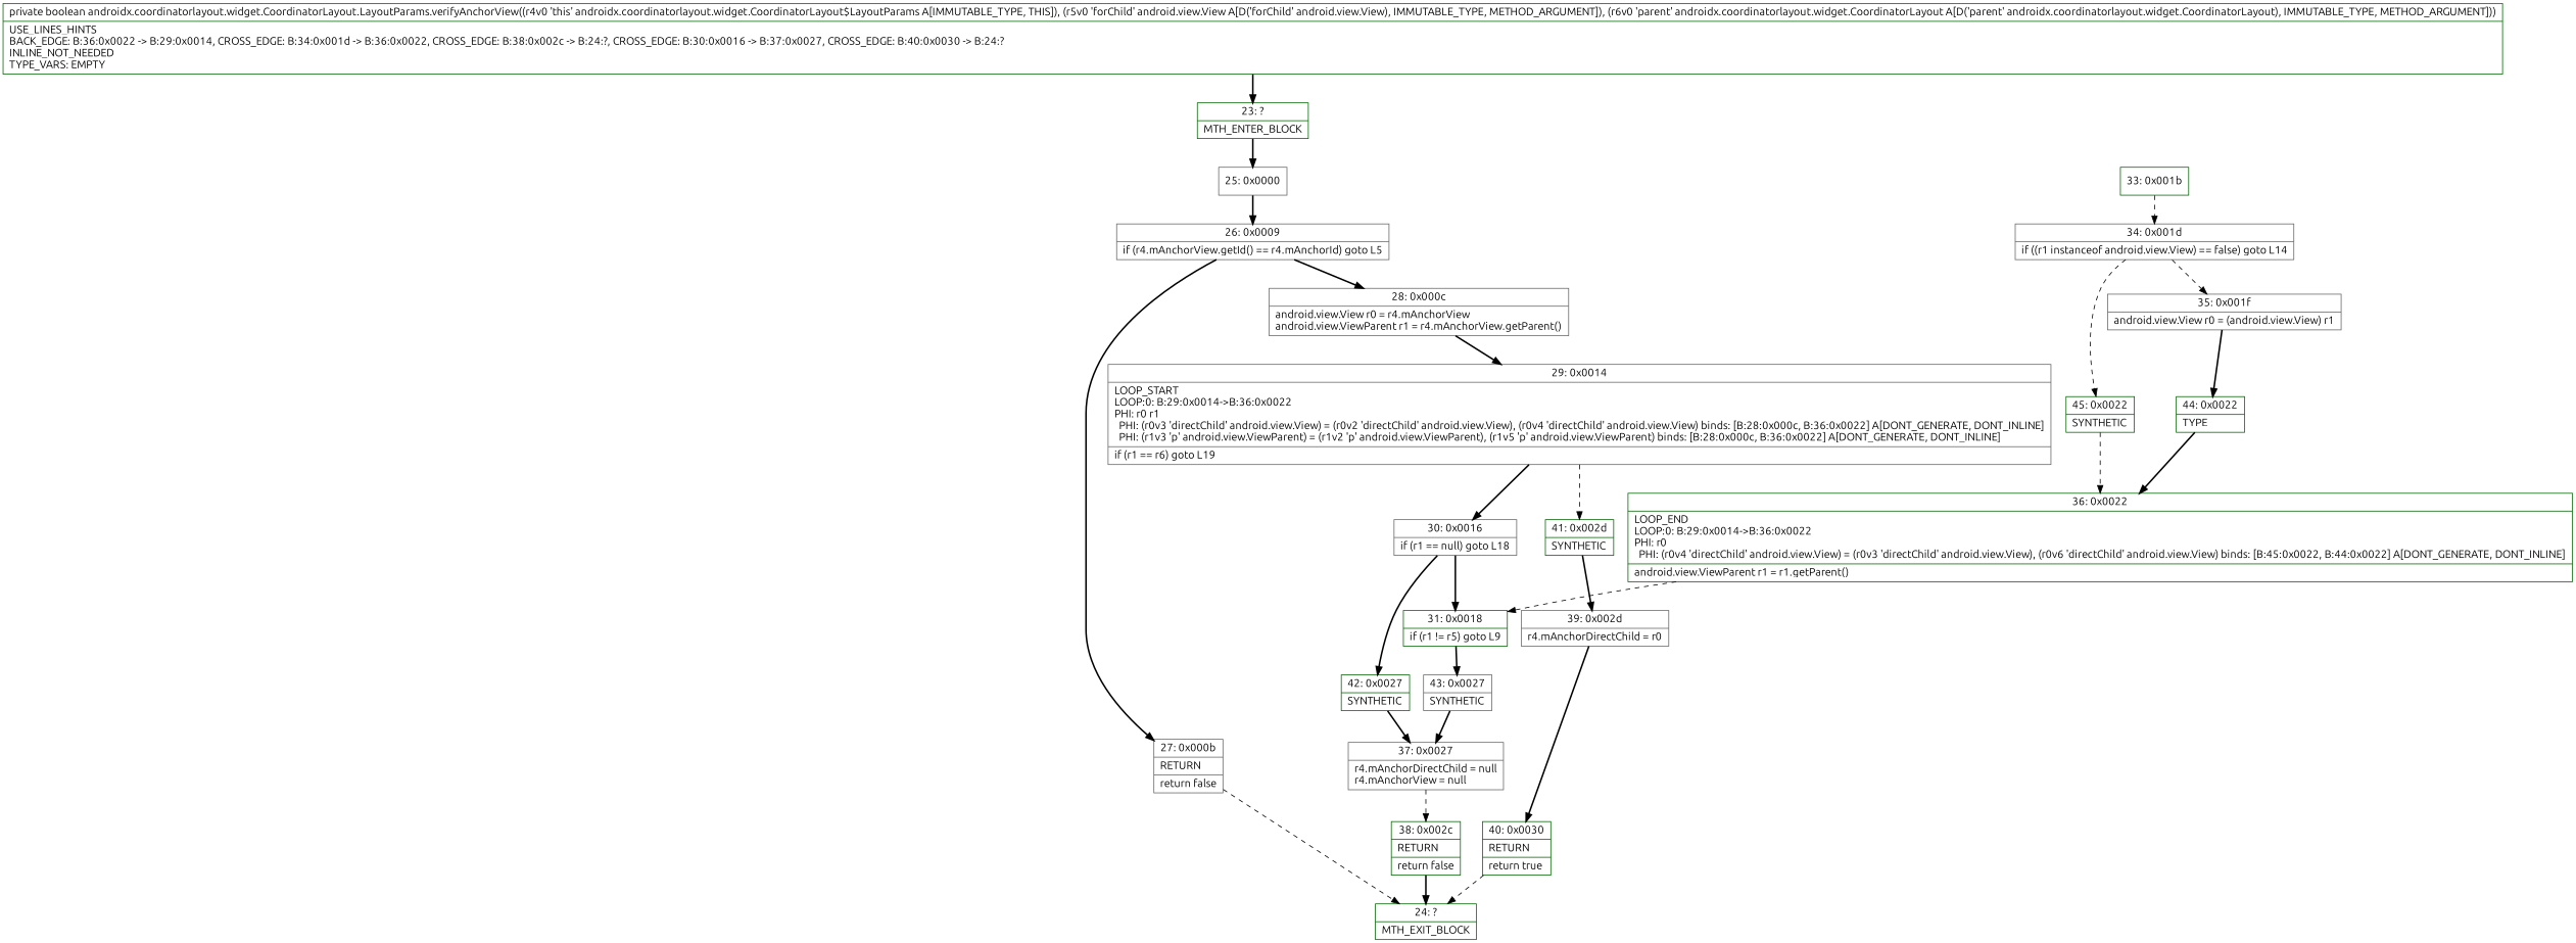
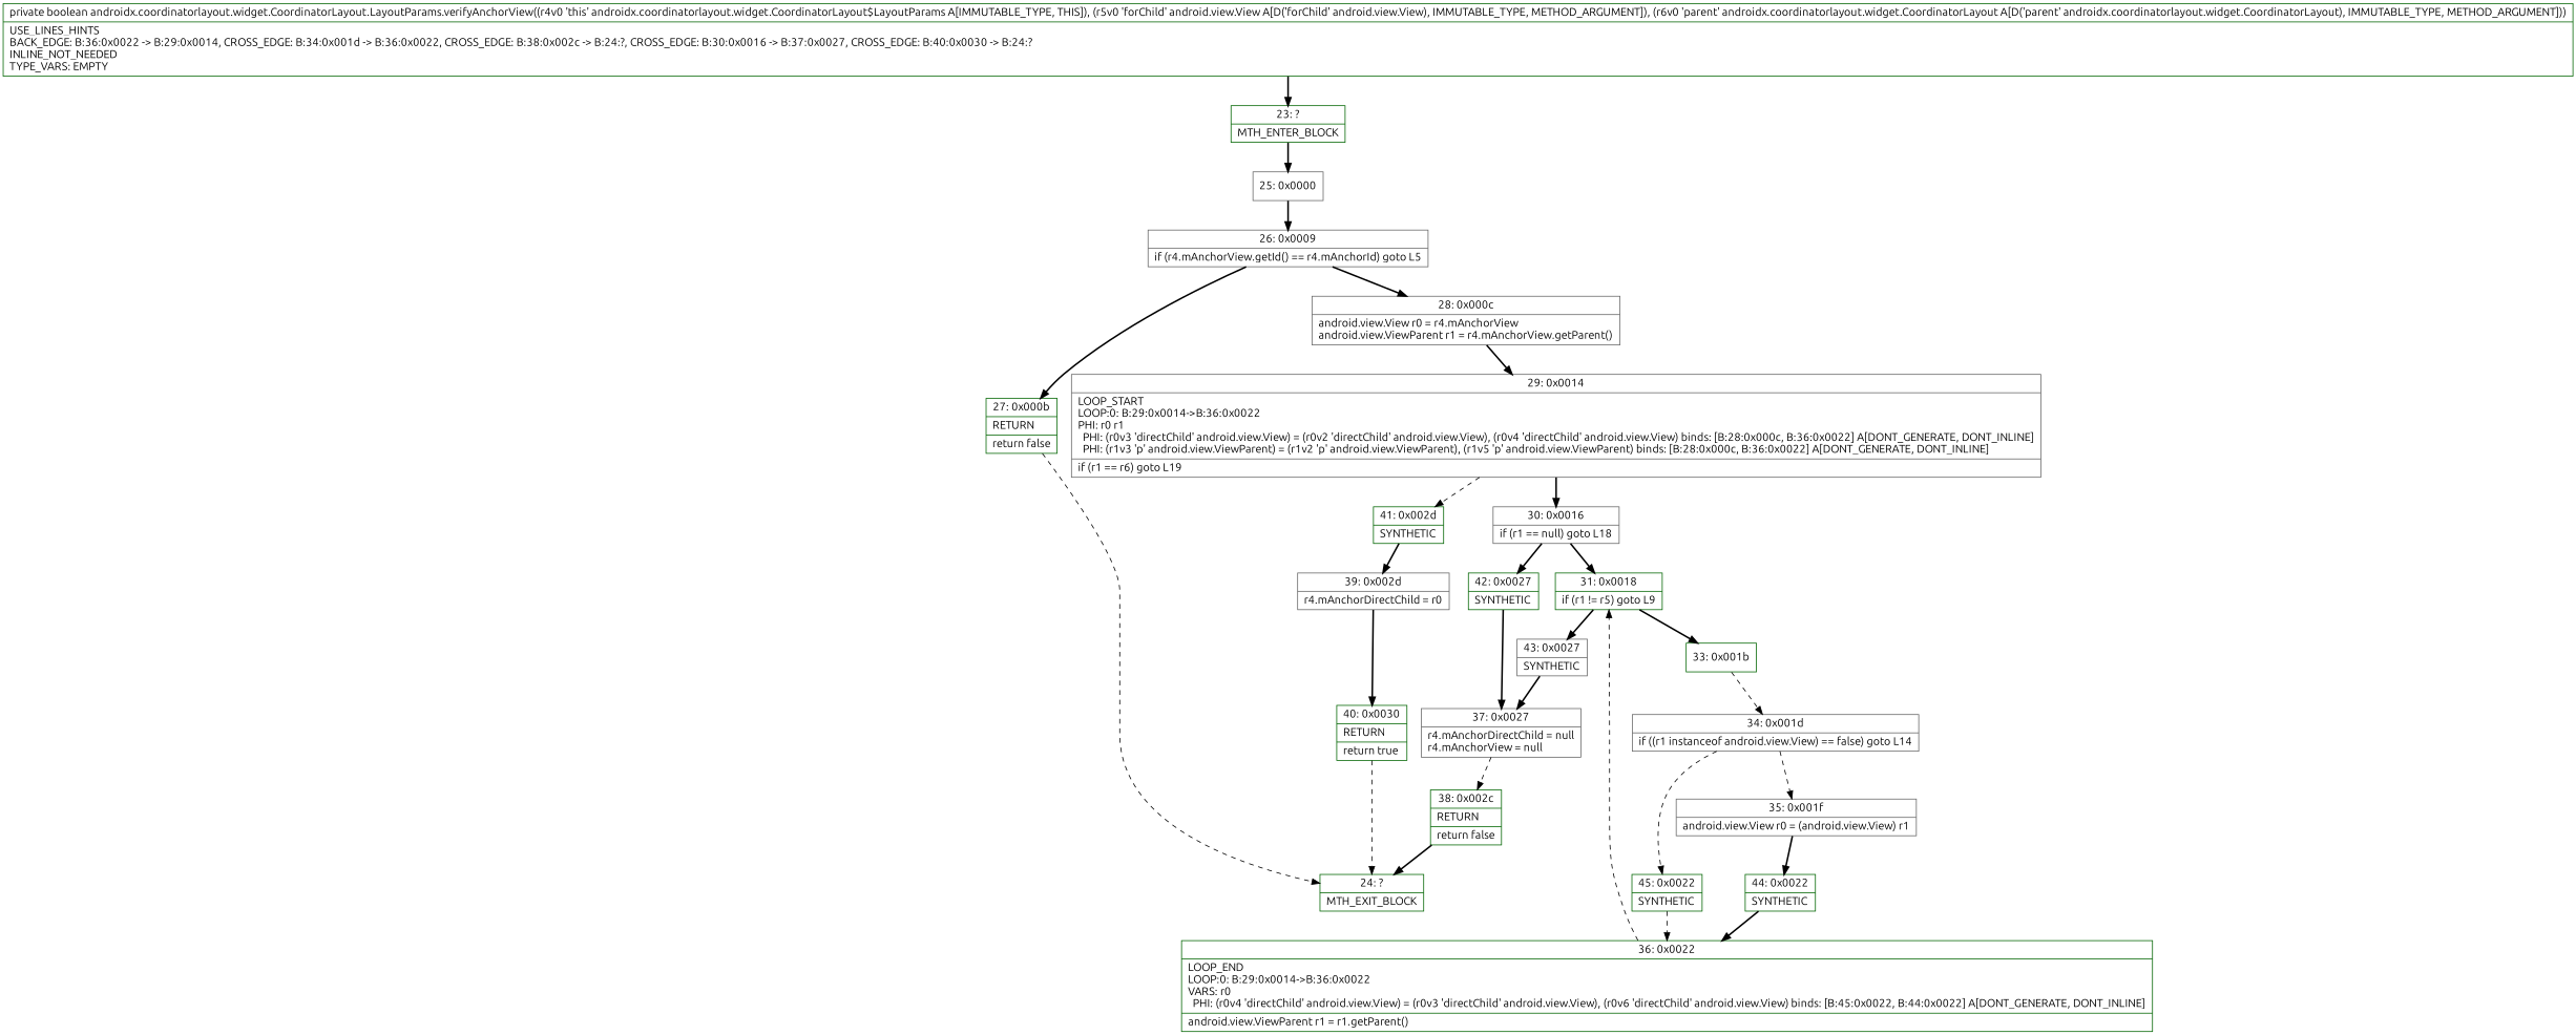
  digraph {
    fontname=Ubuntu
    node [color=darkgreen fontname=Ubuntu shape=record]
    edge [fontname=Ubuntu style=bold]
    n1 [label="{23\:\ ?|MTH_ENTER_BLOCK\l}"]
    n2 [color=gray40 label="{25\:\ 0x0000}"]
    n3 [color=gray40 label="{26\:\ 0x0009|if (r4.mAnchorView.getId() == r4.mAnchorId) goto L5\l}"]
-   n4 [color=gray40 label="{27\:\ 0x000b|RETURN\l|return false\l}"]
+   n4 [label="{27\:\ 0x000b|RETURN\l|return false\l}"]
    n5 [color=gray40 label="{28\:\ 0x000c|android.view.View r0 = r4.mAnchorView\landroid.view.ViewParent r1 = r4.mAnchorView.getParent()\l}"]
    n6 [label="{24\:\ ?|MTH_EXIT_BLOCK\l}"]
    n7 [color=gray40 label="{29\:\ 0x0014|LOOP_START\lLOOP:0: B:29:0x0014\-\>B:36:0x0022\lPHI: r0 r1 \l  PHI: (r0v3 'directChild' android.view.View) = (r0v2 'directChild' android.view.View), (r0v4 'directChild' android.view.View) binds: [B:28:0x000c, B:36:0x0022] A[DONT_GENERATE, DONT_INLINE]\l  PHI: (r1v3 'p' android.view.ViewParent) = (r1v2 'p' android.view.ViewParent), (r1v5 'p' android.view.ViewParent) binds: [B:28:0x000c, B:36:0x0022] A[DONT_GENERATE, DONT_INLINE]\l|if (r1 == r6) goto L19\l}"]
    n8 [color=gray40 label="{30\:\ 0x0016|if (r1 == null) goto L18\l}"]
    n9 [label="{41\:\ 0x002d|SYNTHETIC\l}"]
    n10 [label="{31\:\ 0x0018|if (r1 != r5) goto L9\l}"]
    n11 [label="{42\:\ 0x0027|SYNTHETIC\l}"]
    n12 [color=gray40 label="{39\:\ 0x002d|r4.mAnchorDirectChild = r0\l}"]
    n13 [label="{33\:\ 0x001b}"]
    n14 [color=gray40 label="{43\:\ 0x0027|SYNTHETIC\l}"]
    n15 [color=gray40 label="{37\:\ 0x0027|r4.mAnchorDirectChild = null\lr4.mAnchorView = null\l}"]
    n16 [color=gray40 label="{34\:\ 0x001d|if ((r1 instanceof android.view.View) == false) goto L14\l}"]
    n17 [color=gray40 label="{35\:\ 0x001f|android.view.View r0 = (android.view.View) r1\l}"]
    n18 [label="{45\:\ 0x0022|SYNTHETIC\l}"]
-   n19 [label="{44\:\ 0x0022|TYPE\l}"]
-   n20 [label="{36\:\ 0x0022|LOOP_END\lLOOP:0: B:29:0x0014\-\>B:36:0x0022\lPHI: r0 \l  PHI: (r0v4 'directChild' android.view.View) = (r0v3 'directChild' android.view.View), (r0v6 'directChild' android.view.View) binds: [B:45:0x0022, B:44:0x0022] A[DONT_GENERATE, DONT_INLINE]\l|android.view.ViewParent r1 = r1.getParent()\l}"]
+   n19 [label="{44\:\ 0x0022|SYNTHETIC\l}"]
+   n20 [label="{36\:\ 0x0022|LOOP_END\lLOOP:0: B:29:0x0014\-\>B:36:0x0022\lVARS: r0 \l  PHI: (r0v4 'directChild' android.view.View) = (r0v3 'directChild' android.view.View), (r0v6 'directChild' android.view.View) binds: [B:45:0x0022, B:44:0x0022] A[DONT_GENERATE, DONT_INLINE]\l|android.view.ViewParent r1 = r1.getParent()\l}"]
    n21 [label="{38\:\ 0x002c|RETURN\l|return false\l}"]
    n22 [label="{40\:\ 0x0030|RETURN\l|return true\l}"]
    n23 [label="{private boolean androidx.coordinatorlayout.widget.CoordinatorLayout.LayoutParams.verifyAnchorView((r4v0 'this' androidx.coordinatorlayout.widget.CoordinatorLayout$LayoutParams A[IMMUTABLE_TYPE, THIS]), (r5v0 'forChild' android.view.View A[D('forChild' android.view.View), IMMUTABLE_TYPE, METHOD_ARGUMENT]), (r6v0 'parent' androidx.coordinatorlayout.widget.CoordinatorLayout A[D('parent' androidx.coordinatorlayout.widget.CoordinatorLayout), IMMUTABLE_TYPE, METHOD_ARGUMENT]))  | USE_LINES_HINTS\lBACK_EDGE: B:36:0x0022 \-\> B:29:0x0014, CROSS_EDGE: B:34:0x001d \-\> B:36:0x0022, CROSS_EDGE: B:38:0x002c \-\> B:24:?, CROSS_EDGE: B:30:0x0016 \-\> B:37:0x0027, CROSS_EDGE: B:40:0x0030 \-\> B:24:?\lINLINE_NOT_NEEDED\lTYPE_VARS: EMPTY\l}"]
    n1 -> n2
    n2 -> n3
    n3 -> n4
    n3 -> n5
    n4 -> n6 [style=dashed]
    n5 -> n7
    n7 -> n8
    n7 -> n9 [style=dashed]
    n8 -> n10
    n8 -> n11
    n9 -> n12
+   n10 -> n13
    n10 -> n14
    n11 -> n15
    n12 -> n22
    n13 -> n16 [style=dashed]
    n14 -> n15
    n15 -> n21 [style=dashed]
    n16 -> n17 [style=dashed]
    n16 -> n18 [style=dashed]
    n17 -> n19
    n18 -> n20 [style=dashed]
    n19 -> n20
    n20 -> n10 [style=dashed]
    n21 -> n6
    n22 -> n6 [style=dashed]
    n23 -> n1
  }
